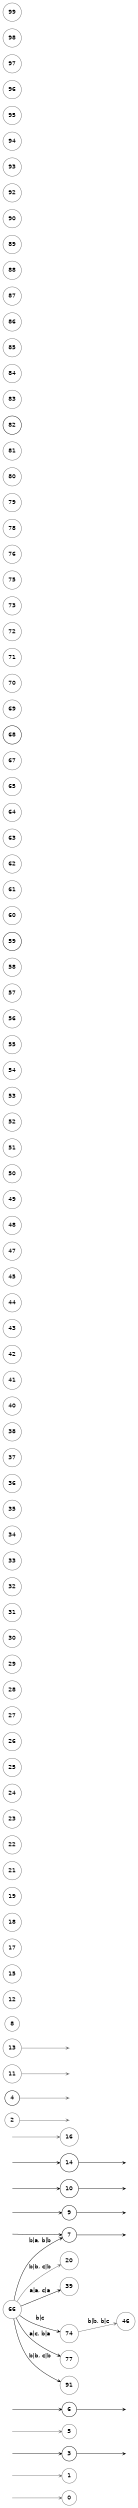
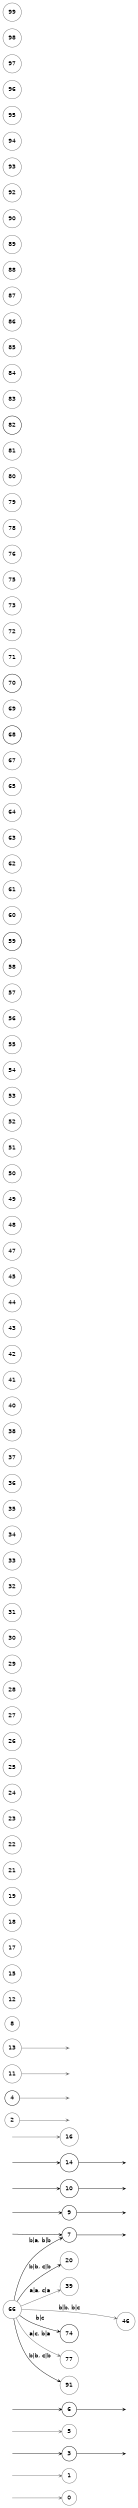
  digraph {
    fontname="DejaVu Sans"
    rankdir=LR
    vcsn_context="lat<letterset<char_letters(abc)>, letterset<char_letters(abc)>>, b"
    node [fontname="DejaVu Sans" shape=circle color=DimGray style=rounded]
    edge [arrowhead=vee arrowsize=.6 fontname="DejaVu Sans"]
    I0 [shape=point width=0 color="" style=""]
    I1 [shape=point width=0 color="" style=""]
    I3 [shape=point width=0 color="" style=""]
    I5 [shape=point width=0 color="" style=""]
    I6 [shape=point width=0 color="" style=""]
    I7 [shape=point width=0 color="" style=""]
    I9 [shape=point width=0 color="" style=""]
    I10 [shape=point width=0 color="" style=""]
    I14 [shape=point width=0 color="" style=""]
    I16 [shape=point width=0 color="" style=""]
    F2 [shape=point width=0 color="" style=""]
    F3 [shape=point width=0 color="" style=""]
    F4 [shape=point width=0 color="" style=""]
    F6 [shape=point width=0 color="" style=""]
    F7 [shape=point width=0 color="" style=""]
    F9 [shape=point width=0 color="" style=""]
    F10 [shape=point width=0 color="" style=""]
    F11 [shape=point width=0 color="" style=""]
    F13 [shape=point width=0 color="" style=""]
    F14 [shape=point width=0 color="" style=""]
    0 [width=0.5]
    1 [width=0.5]
    2 [width=0.5]
    3 [width=0.5 color=""]
    4 [color=black width=0.5]
    5 [width=0.5]
    6 [width=0.5 color=""]
    7 [width=0.5 color=""]
    8 [width=0.5]
    9 [width=0.5 color=""]
    10 [width=0.5 color=""]
    11 [width=0.5]
    12 [width=0.5]
    13 [width=0.5]
    14 [width=0.5 color=""]
    15 [width=0.5]
    16 [width=0.5]
    17 [width=0.5]
    18 [width=0.5]
    19 [width=0.5]
    20 [width=0.5]
    21 [width=0.5]
    22 [width=0.5]
    23 [width=0.5]
    24 [width=0.5]
    25 [width=0.5]
    26 [width=0.5]
    27 [width=0.5]
    28 [width=0.5]
    29 [width=0.5]
    30 [width=0.5]
    31 [width=0.5]
    32 [width=0.5]
    33 [width=0.5]
    34 [width=0.5]
    35 [width=0.5]
    36 [width=0.5]
    37 [width=0.5]
    38 [width=0.5]
    39 [width=0.5]
    40 [width=0.5]
    41 [width=0.5]
    42 [width=0.5]
    43 [width=0.5]
    44 [width=0.5]
    45 [width=0.5]
    46 [width=0.5]
    47 [width=0.5]
    48 [width=0.5]
    49 [width=0.5]
    50 [width=0.5]
    51 [width=0.5]
    52 [width=0.5]
    53 [width=0.5]
    54 [width=0.5]
    55 [width=0.5]
    56 [width=0.5]
    57 [width=0.5]
    58 [width=0.5]
    59 [color=black width=0.5]
    60 [width=0.5]
    61 [width=0.5]
    62 [width=0.5]
    63 [width=0.5]
    64 [width=0.5]
    65 [width=0.5]
    66 [width=0.5]
    67 [width=0.5]
    68 [color=black width=0.5]
    69 [width=0.5]
-   70 [width=0.5]
+   70 [color=black width=0.5]
    71 [width=0.5]
    72 [width=0.5]
    73 [width=0.5]
-   74 [width=0.5]
+   74 [color=black width=0.5]
    75 [width=0.5]
    76 [width=0.5]
    77 [width=0.5]
    78 [width=0.5]
    79 [width=0.5]
    80 [width=0.5]
    81 [width=0.5]
    82 [color=black width=0.5]
    83 [width=0.5]
    84 [width=0.5]
    85 [width=0.5]
    86 [width=0.5]
    87 [width=0.5]
    88 [width=0.5]
    89 [width=0.5]
    90 [width=0.5]
    91 [width=0.5]
    92 [width=0.5]
    93 [width=0.5]
    94 [width=0.5]
    95 [width=0.5]
    96 [width=0.5]
    97 [width=0.5]
    98 [width=0.5]
    99 [width=0.5]
    subgraph sub_1 {
      I0
      I1
      I3
      I5
      I6
      I7
      I9
      I10
      I14
      I16
      F2
      F3
      F4
      F6
      F7
      F9
      F10
      F11
      F13
      F14
    }
    subgraph sub_2 {
      0
      1
      2
      3
      4
      5
      6
      7
      8
      9
      10
      11
      12
      13
      14
      15
      16
      17
      18
      19
      20
      21
      22
      23
      24
      25
      26
      27
      28
      29
      30
      31
      32
      33
      34
      35
      36
      37
      38
      39
      40
      41
      42
      43
      44
      45
      46
      47
      48
      49
      50
      51
      52
      53
      54
      55
      56
      57
      58
      59
      60
      61
      62
      63
      64
      65
      66
      67
      68
      69
      70
      71
      72
      73
      74
      75
      76
      77
      78
      79
      80
      81
      82
      83
      84
      85
      86
      87
      88
      89
      90
      91
      92
      93
      94
      95
      96
      97
      98
      99
    }
    I0 -> 0 [color=DimGray]
    I1 -> 1 [color=DimGray]
    I3 -> 3
    I5 -> 5 [color=DimGray]
    I6 -> 6
    I7 -> 7
    I9 -> 9
    I10 -> 10
    I14 -> 14
    I16 -> 16 [color=DimGray]
    2 -> F2 [color=DimGray]
    3 -> F3
    4 -> F4 [color=DimGray]
    6 -> F6
    7 -> F7
    9 -> F9
    10 -> F10
    11 -> F11 [color=DimGray]
    13 -> F13 [color=DimGray]
    14 -> F14
    66 -> 7 [color=black label="b|a, b|b"]
-   66 -> 20 [color=DimGray label="b|b, c|b"]
-   66 -> 39 [color=black label="a|a, c|a"]
-   74 -> 46 [color=DimGray label="b|b, b|c"]
+   66 -> 20 [color=black label="b|b, c|b"]
+   66 -> 39 [color=DimGray label="a|a, c|a"]
+   66 -> 46 [color=DimGray label="b|b, b|c"]
    66 -> 74 [color=black label="b|c"]
-   66 -> 77 [color=black label="a|c, b|a"]
+   66 -> 77 [color=DimGray label="a|c, b|a"]
    66 -> 91 [color=black label="b|b, c|b"]
  }
